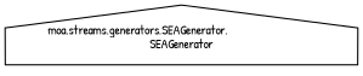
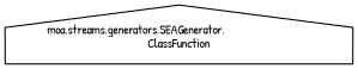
  digraph {
    rankdir=TB
    fontname="Patrick Hand"
-   n1 [color=black fillcolor=white fontname="Patrick Hand" fontsize=10 height=0.2 label="moa.streams.generators.SEAGenerator.\lSEAGenerator" shape=house style=filled width=0.4]
+   n1 [color=black fillcolor=white fontname="Patrick Hand" fontsize=10 height=0.2 label="moa.streams.generators.SEAGenerator.\lClassFunction" shape=house style=filled width=0.4]
  }
